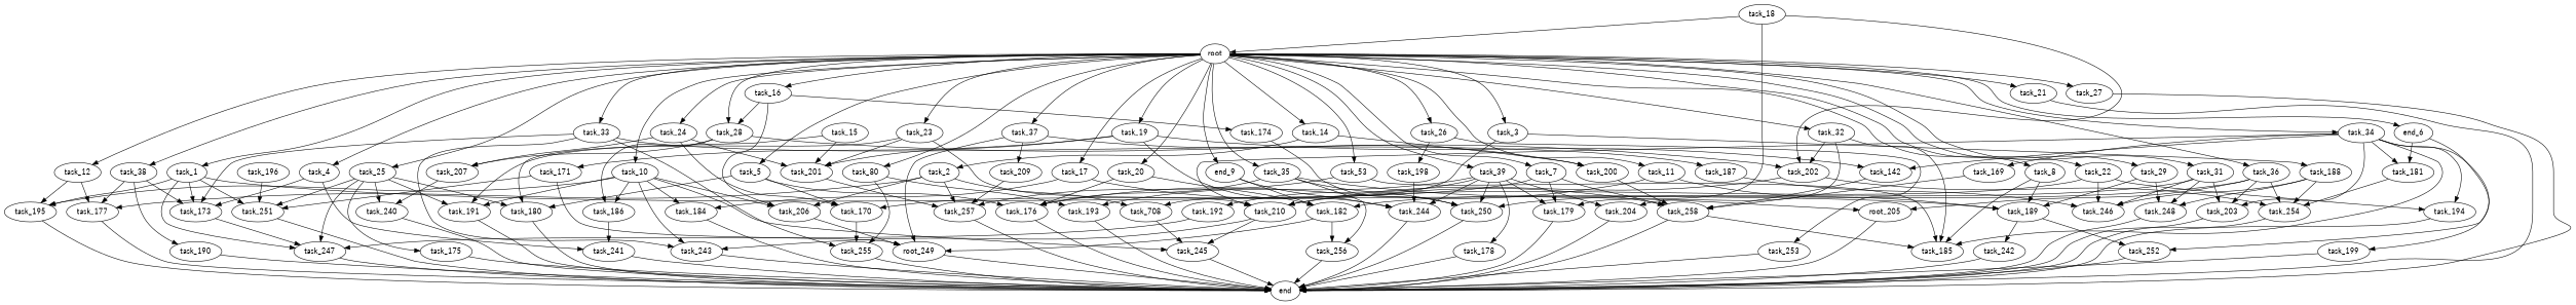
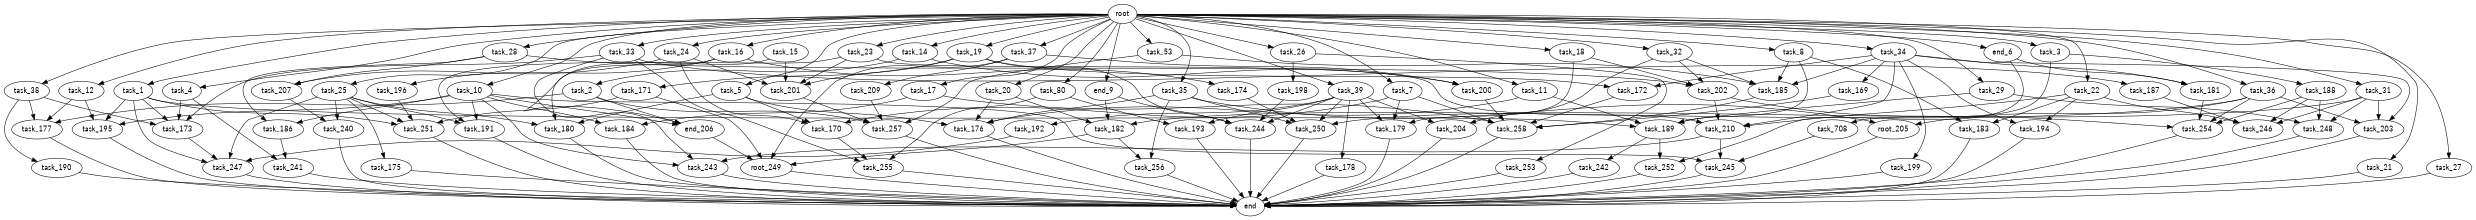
  digraph {
    fontname=Lato
    node [fontname=Lato]
    edge [fontname=Lato]
    root
    task_1
    task_3
    task_4
    task_5
    n6 [label=end_6]
    task_7
    task_8
    n9 [label=end_9]
    task_10
    task_11
    task_12
    n13 [label=task_53]
    task_14
    task_16
    task_17
    task_18
    task_19
    task_20
    task_21
    task_22
    task_23
    task_24
    task_25
    task_26
    task_27
    task_28
    task_29
    n29 [label=task_80]
    task_31
    task_32
    task_33
    task_34
    task_35
    task_36
    task_37
    task_38
    task_39
    task_173
    task_189
    task_195
    task_247
    task_251
    task_2
    task_177
-   task_206
+   task_206 [label=end_206]
    n47 [label=task_708]
    task_257
    task_188
    task_241
    task_170
    task_176
    task_180
    task_181
    task_252
    task_179
    task_258
+   task_183
    task_185
    task_182
    task_244
    task_184
    task_186
    task_191
    task_243
    task_245
    task_200
    task_15
    task_201
    task_174
    task_196
    task_202
    task_171
-   task_172 [label=task_142]
+   task_172
    end
    task_210
    task_194
    task_246
    task_207
    task_175
    task_240
    task_198
    task_253
    task_248
    task_193
    task_255
    task_203
    task_250
    task_204
    task_187
    task_169
    task_199
    n93 [label=root_205]
    task_256
    task_254
    task_209
    n97 [label=root_249]
    task_190
    task_178
    task_192
    task_242
    root -> task_1
    root -> task_3
    root -> task_4
    root -> task_5
    root -> n6
    root -> task_7
    root -> task_8
    root -> n9
    root -> task_10
    root -> task_11
    root -> task_12
    root -> n13
    root -> task_14
    root -> task_16
    root -> task_17
-   task_18 -> root
+   root -> task_18
    root -> task_19
    root -> task_20
    root -> task_21
    root -> task_22
    root -> task_23
    root -> task_24
    root -> task_25
    root -> task_26
    root -> task_27
    root -> task_28
    root -> task_29
    root -> n29
    root -> task_31
    root -> task_32
    root -> task_33
    root -> task_34
    root -> task_35
    root -> task_36
    root -> task_37
    root -> task_38
    root -> task_39
    task_1 -> task_173
    task_1 -> task_189
    task_1 -> task_195
    task_1 -> task_247
    task_1 -> task_251
    task_3 -> n47
    task_3 -> task_188
    task_4 -> task_173
    task_4 -> task_241
    task_5 -> task_170
    task_5 -> task_176
    task_5 -> task_180
    n6 -> task_181
    n6 -> task_252
    task_7 -> task_170
    task_7 -> task_179
    task_7 -> task_258
    task_8 -> task_189
+   task_8 -> task_183
    task_8 -> task_185
    n9 -> task_182
    n9 -> task_244
    task_10 -> task_195
    task_10 -> task_206
    task_10 -> task_184
    task_10 -> task_186
    task_10 -> task_191
    task_10 -> task_243
    task_10 -> task_245
    task_11 -> task_189
    task_11 -> task_176
    task_12 -> task_195
    task_12 -> task_177
    n13 -> task_257
    n13 -> task_185
    task_14 -> task_2
    task_14 -> task_200
    task_16 -> task_206
    task_16 -> task_174
-   task_16 -> task_28
+   task_16 -> task_196
    task_17 -> task_258
    task_17 -> task_184
    task_18 -> task_179
    task_18 -> task_202
    task_19 -> task_244
    task_19 -> task_201
    task_19 -> task_171
    task_19 -> task_172
    task_20 -> task_176
    task_20 -> task_182
    task_21 -> end
+   task_22 -> task_183
    task_22 -> task_210
    task_22 -> task_194
    task_22 -> task_246
    task_23 -> task_191
    task_23 -> task_201
    task_23 -> task_210
    task_24 -> task_170
    task_24 -> task_201
    task_24 -> task_207
    task_25 -> task_247
    task_25 -> task_251
    task_25 -> task_180
    task_25 -> task_191
    task_25 -> task_175
    task_25 -> task_240
    task_26 -> task_198
    task_26 -> task_253
    task_27 -> end
    task_28 -> task_186
    task_28 -> task_202
    task_28 -> task_207
    task_29 -> task_189
    task_29 -> task_248
    n29 -> task_193
    n29 -> task_255
    task_31 -> task_246
    task_31 -> task_248
    task_31 -> task_203
    task_31 -> task_250
    task_32 -> task_185
    task_32 -> task_202
    task_32 -> task_204
    task_33 -> task_173
    task_33 -> task_243
    task_33 -> task_255
    task_33 -> task_187
    task_34 -> task_181
    task_34 -> task_185
    task_34 -> task_172
    task_34 -> task_210
    task_34 -> task_194
    task_34 -> task_203
    task_34 -> task_169
    task_34 -> task_199
    task_35 -> task_176
    task_35 -> task_250
    task_35 -> n93
    task_35 -> task_256
    task_36 -> task_182
    task_36 -> task_203
    task_36 -> n93
    task_36 -> task_254
    task_37 -> task_200
    task_37 -> task_209
    task_37 -> n97
    task_38 -> task_173
    task_38 -> task_177
    task_38 -> task_190
    task_39 -> task_179
    task_39 -> task_244
    task_39 -> task_193
    task_39 -> task_250
    task_39 -> task_204
    task_39 -> task_178
    task_39 -> task_192
    task_173 -> task_247
    task_189 -> task_252
    task_189 -> task_242
    task_195 -> end
    task_247 -> end
    task_251 -> end
    task_2 -> task_177
    task_2 -> task_206
-   task_2 -> n47
    task_2 -> task_257
    task_177 -> end
    task_206 -> n97
    n47 -> task_245
    task_257 -> end
    task_188 -> task_246
    task_188 -> task_248
    task_188 -> task_254
    task_241 -> end
    task_170 -> task_255
    task_176 -> end
    task_180 -> end
    task_181 -> task_254
    task_252 -> end
    task_179 -> end
    task_258 -> end
-   task_258 -> task_185
+   task_183 -> end
+   task_185 -> task_258
    task_182 -> task_256
    task_182 -> n97
    task_244 -> end
    task_184 -> end
    task_186 -> task_241
    task_191 -> end
    task_243 -> end
    task_245 -> end
    task_200 -> task_258
    task_15 -> task_180
    task_15 -> task_201
    task_201 -> task_257
    task_174 -> task_250
    task_196 -> task_251
    task_202 -> task_210
    task_202 -> task_254
    task_171 -> task_251
    task_171 -> n97
    task_172 -> task_258
    task_210 -> task_243
    task_210 -> task_245
    task_194 -> end
    task_207 -> task_240
    task_175 -> end
    task_240 -> end
    task_198 -> task_244
    task_253 -> end
    task_248 -> end
    task_193 -> end
    task_255 -> end
    task_203 -> end
    task_250 -> end
    task_204 -> end
    task_187 -> task_246
    task_169 -> task_258
    task_199 -> end
    n93 -> end
    task_256 -> end
    task_254 -> end
    task_209 -> task_257
    n97 -> end
    task_190 -> end
    task_178 -> end
    task_192 -> task_247
    task_242 -> end
  }
